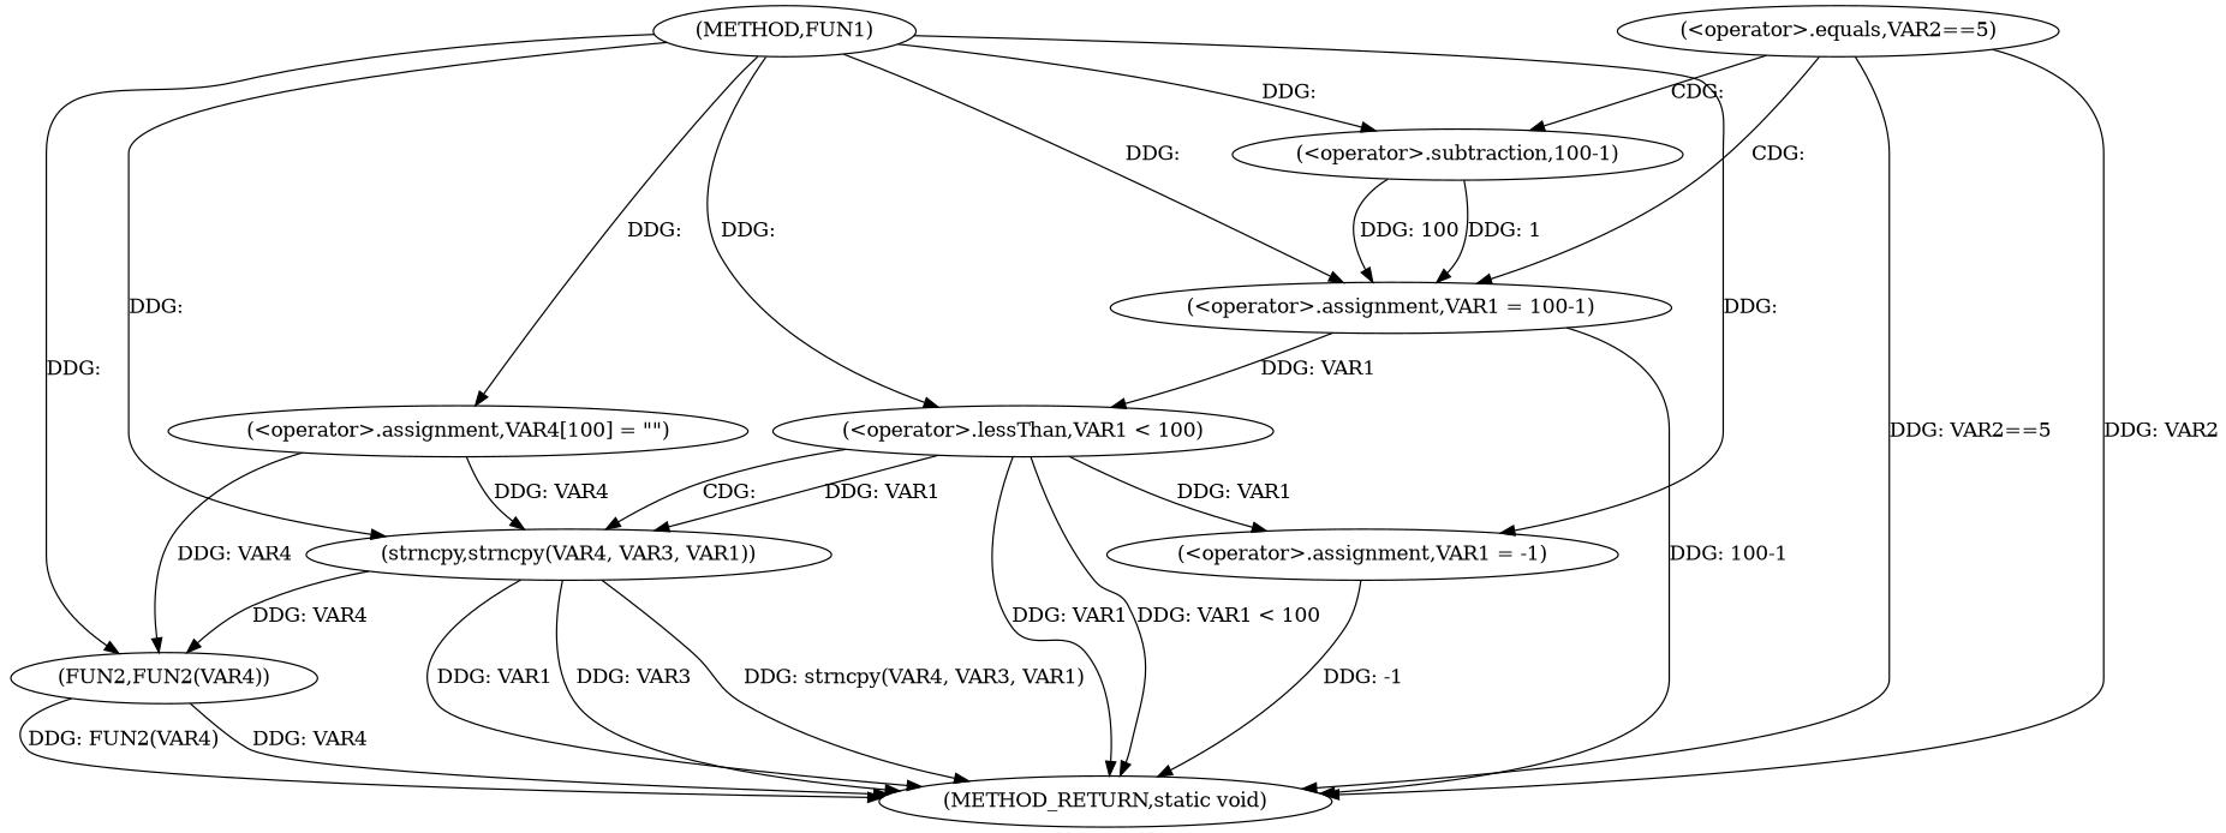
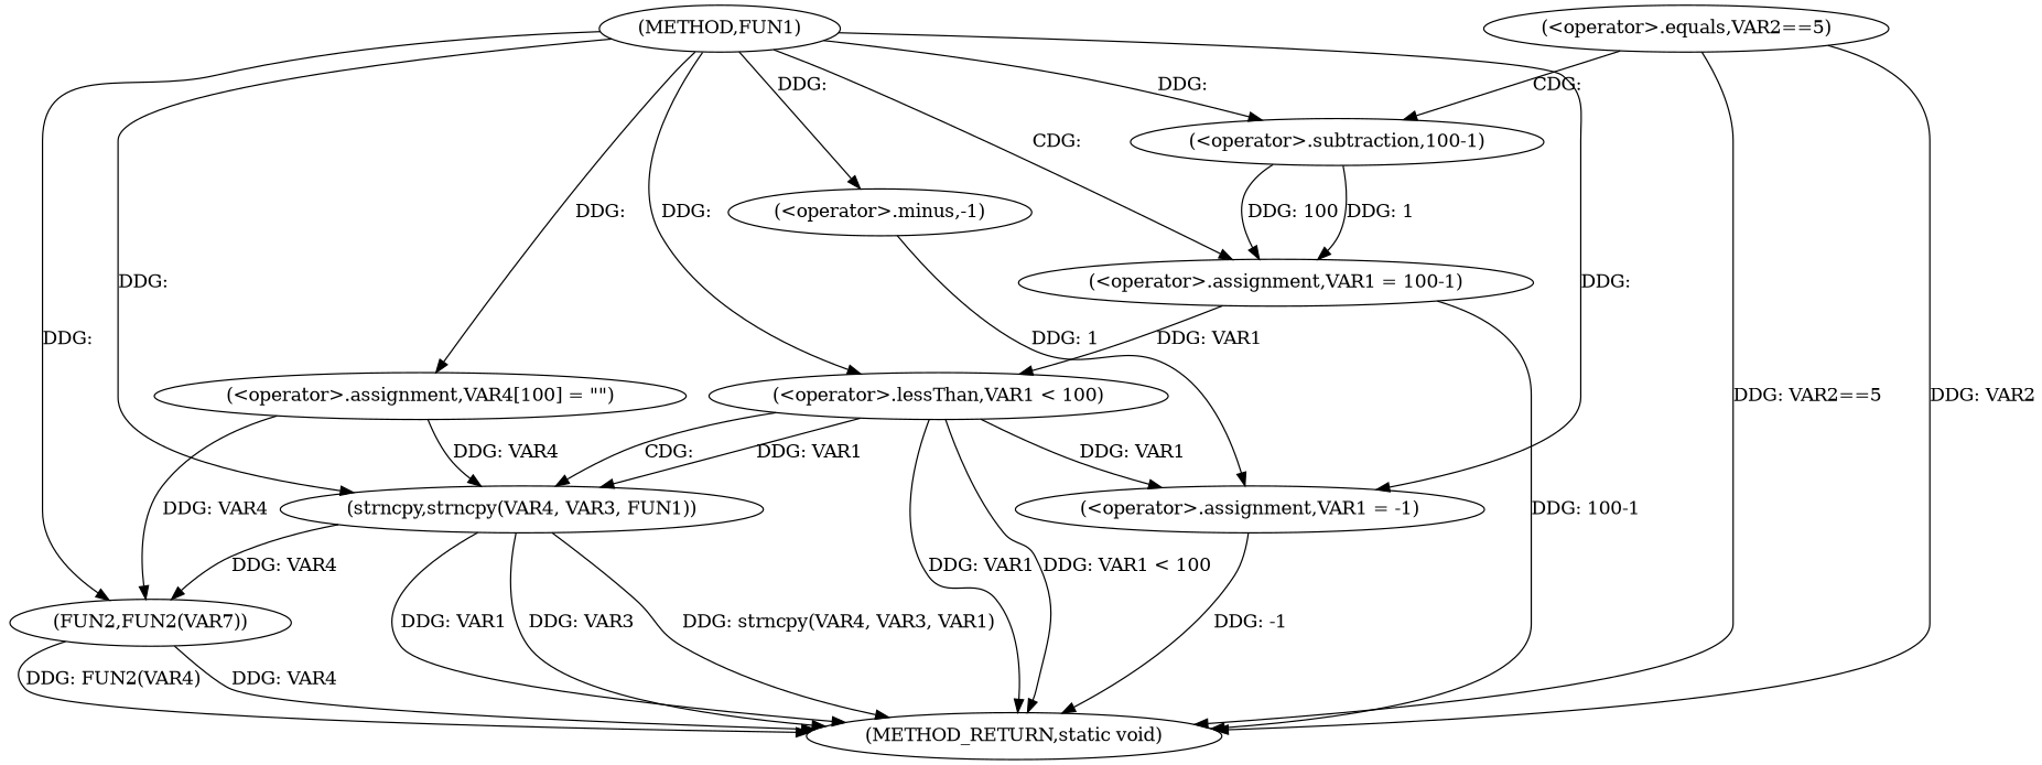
  digraph {
    n1 [label="(METHOD,FUN1)"]
    n2 [label="(<operator>.assignment,VAR1 = -1)"]
+   n3 [label="(<operator>.minus,-1)"]
    n4 [label="(<operator>.assignment,VAR1 = 100-1)"]
    n5 [label="(<operator>.subtraction,100-1)"]
    n6 [label="(<operator>.assignment,VAR4[100] = \"\")"]
    n7 [label="(<operator>.lessThan,VAR1 < 100)"]
-   n8 [label="(strncpy,strncpy(VAR4, VAR3, VAR1))"]
-   n9 [label="(FUN2,FUN2(VAR4))"]
+   n8 [label="(strncpy,strncpy(VAR4, VAR3, FUN1))"]
+   n9 [label="(FUN2,FUN2(VAR7))"]
    n10 [label="(METHOD_RETURN,static void)"]
    n11 [label="(<operator>.equals,VAR2==5)"]
    n1 -> n2 [label="DDG: "]
-   n1 -> n4 [label="DDG: "]
+   n1 -> n3 [label="DDG: "]
+   n1 -> n4 [label="CDG: "]
    n1 -> n5 [label="DDG: "]
    n1 -> n6 [label="DDG: "]
    n1 -> n7 [label="DDG: "]
    n1 -> n8 [label="DDG: "]
    n1 -> n9 [label="DDG: "]
    n2 -> n10 [label="DDG: -1"]
+   n3 -> n2 [label="DDG: 1"]
    n4 -> n7 [label="DDG: VAR1"]
    n4 -> n10 [label="DDG: 100-1"]
    n5 -> n4 [label="DDG: 100"]
    n5 -> n4 [label="DDG: 1"]
    n6 -> n8 [label="DDG: VAR4"]
    n6 -> n9 [label="DDG: VAR4"]
    n7 -> n2 [label="DDG: VAR1"]
    n7 -> n8 [label="DDG: VAR1"]
    n7 -> n8 [label="CDG: "]
    n7 -> n10 [label="DDG: VAR1"]
    n7 -> n10 [label="DDG: VAR1 < 100"]
    n8 -> n9 [label="DDG: VAR4"]
    n8 -> n10 [label="DDG: VAR3"]
    n8 -> n10 [label="DDG: strncpy(VAR4, VAR3, VAR1)"]
    n8 -> n10 [label="DDG: VAR1"]
    n9 -> n10 [label="DDG: FUN2(VAR4)"]
    n9 -> n10 [label="DDG: VAR4"]
-   n11 -> n4 [label="CDG: "]
    n11 -> n5 [label="CDG: "]
    n11 -> n10 [label="DDG: VAR2==5"]
    n11 -> n10 [label="DDG: VAR2"]
  }
